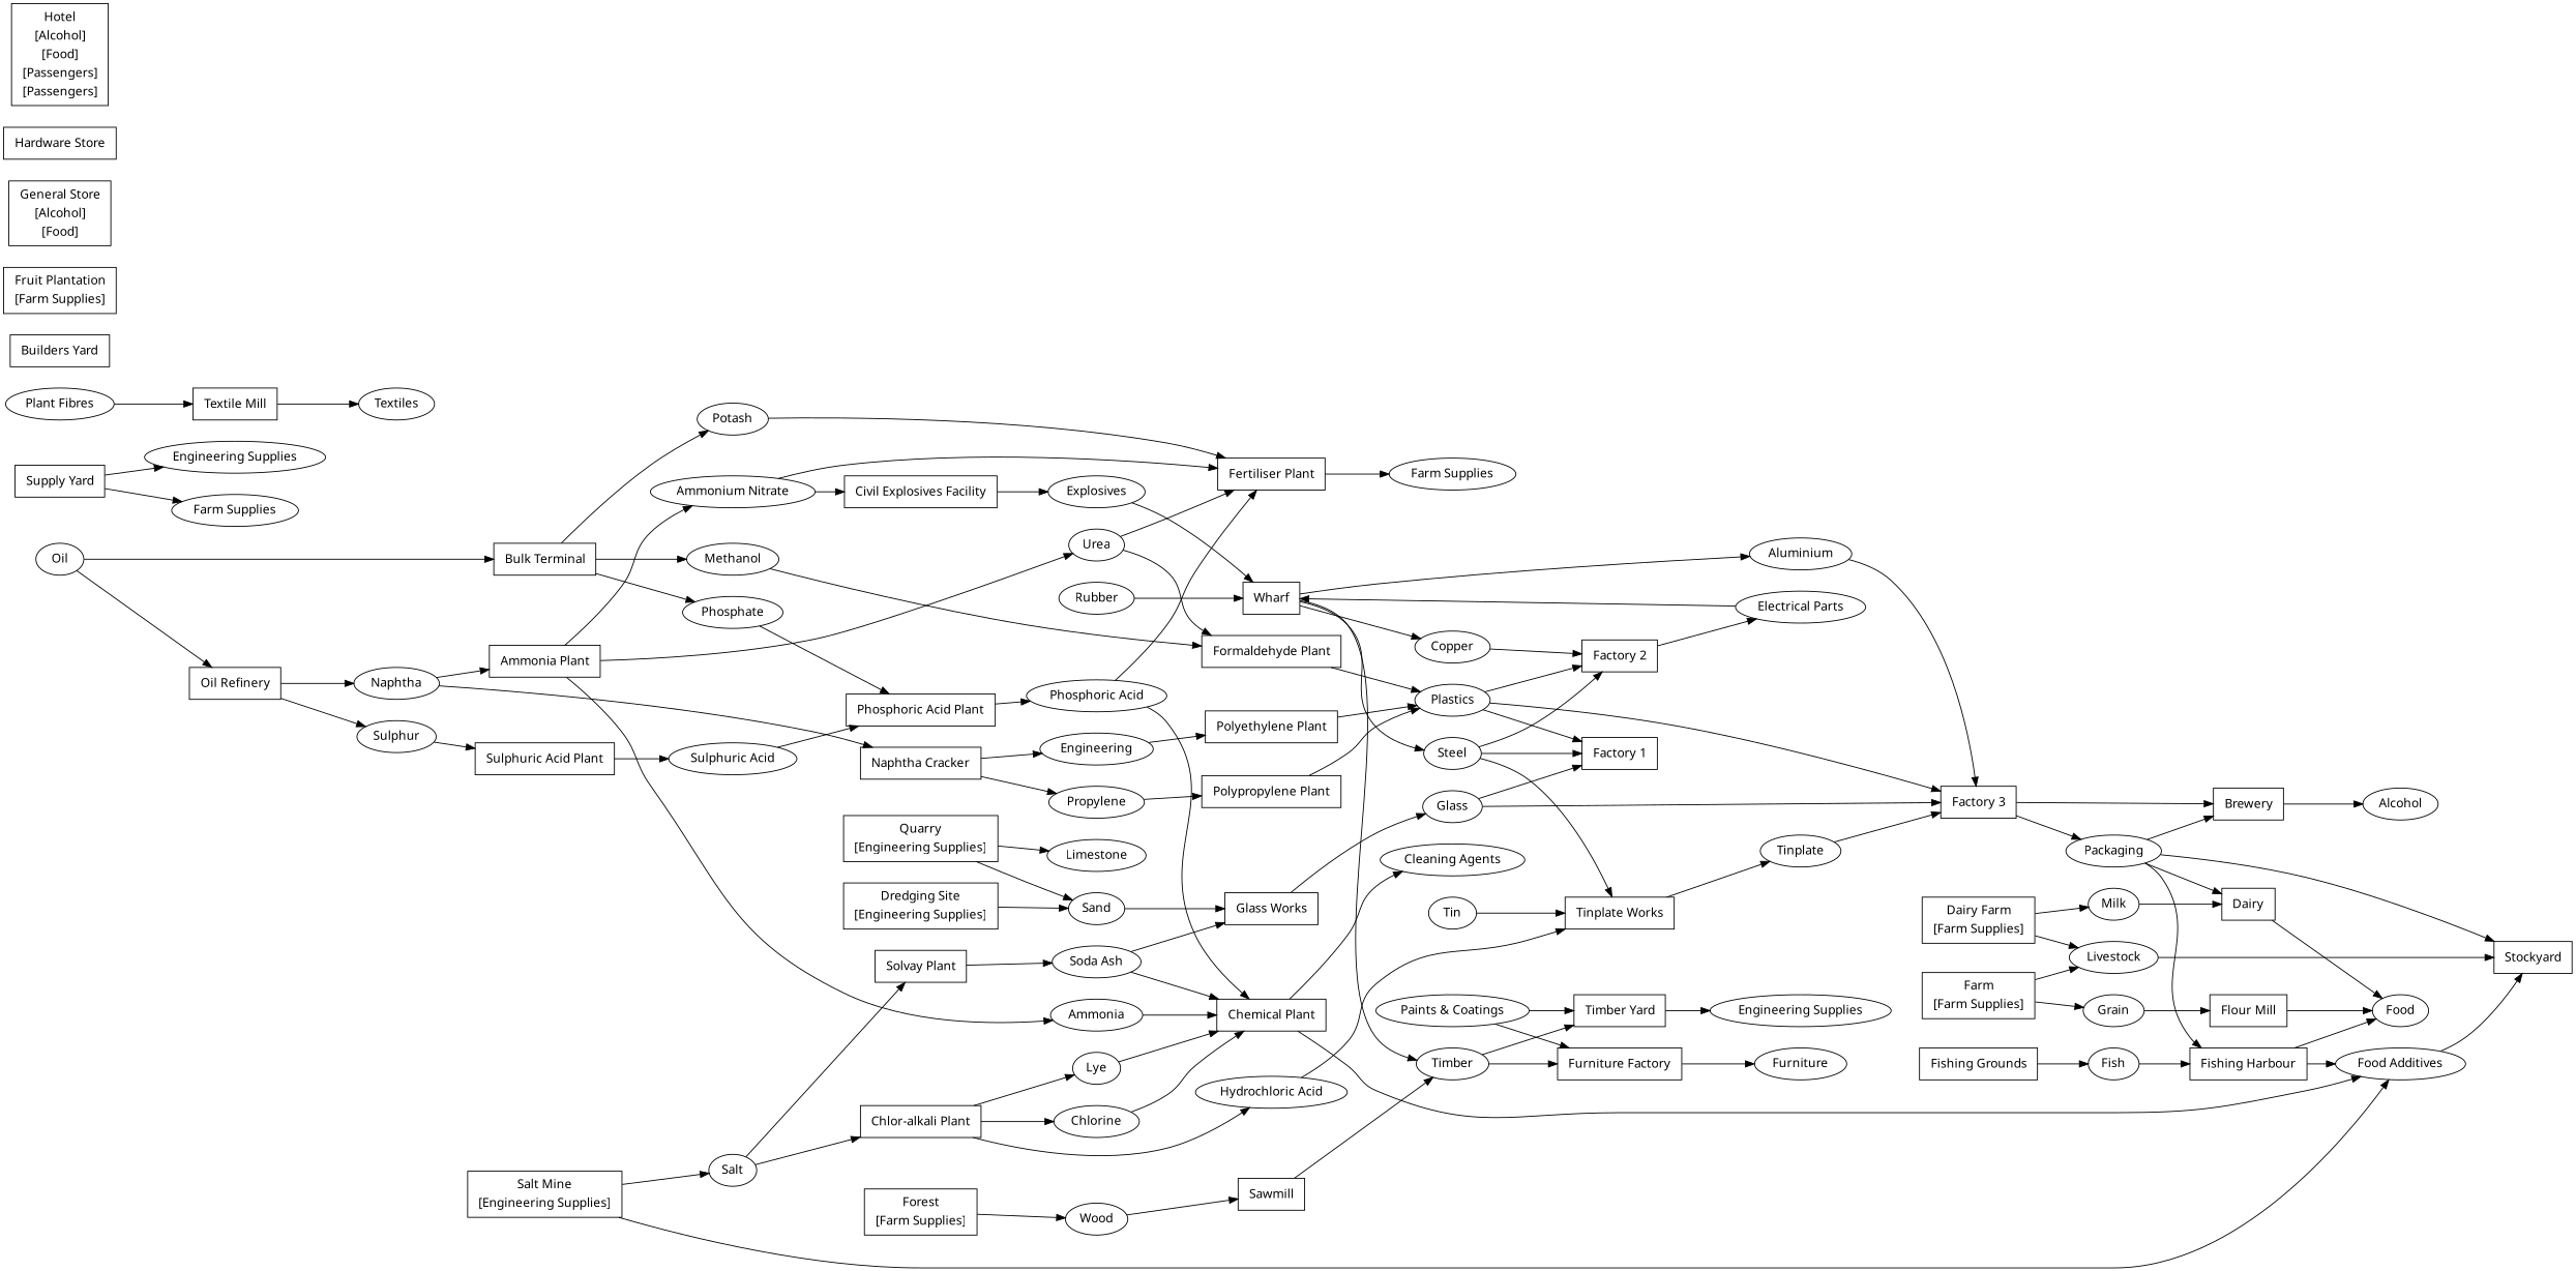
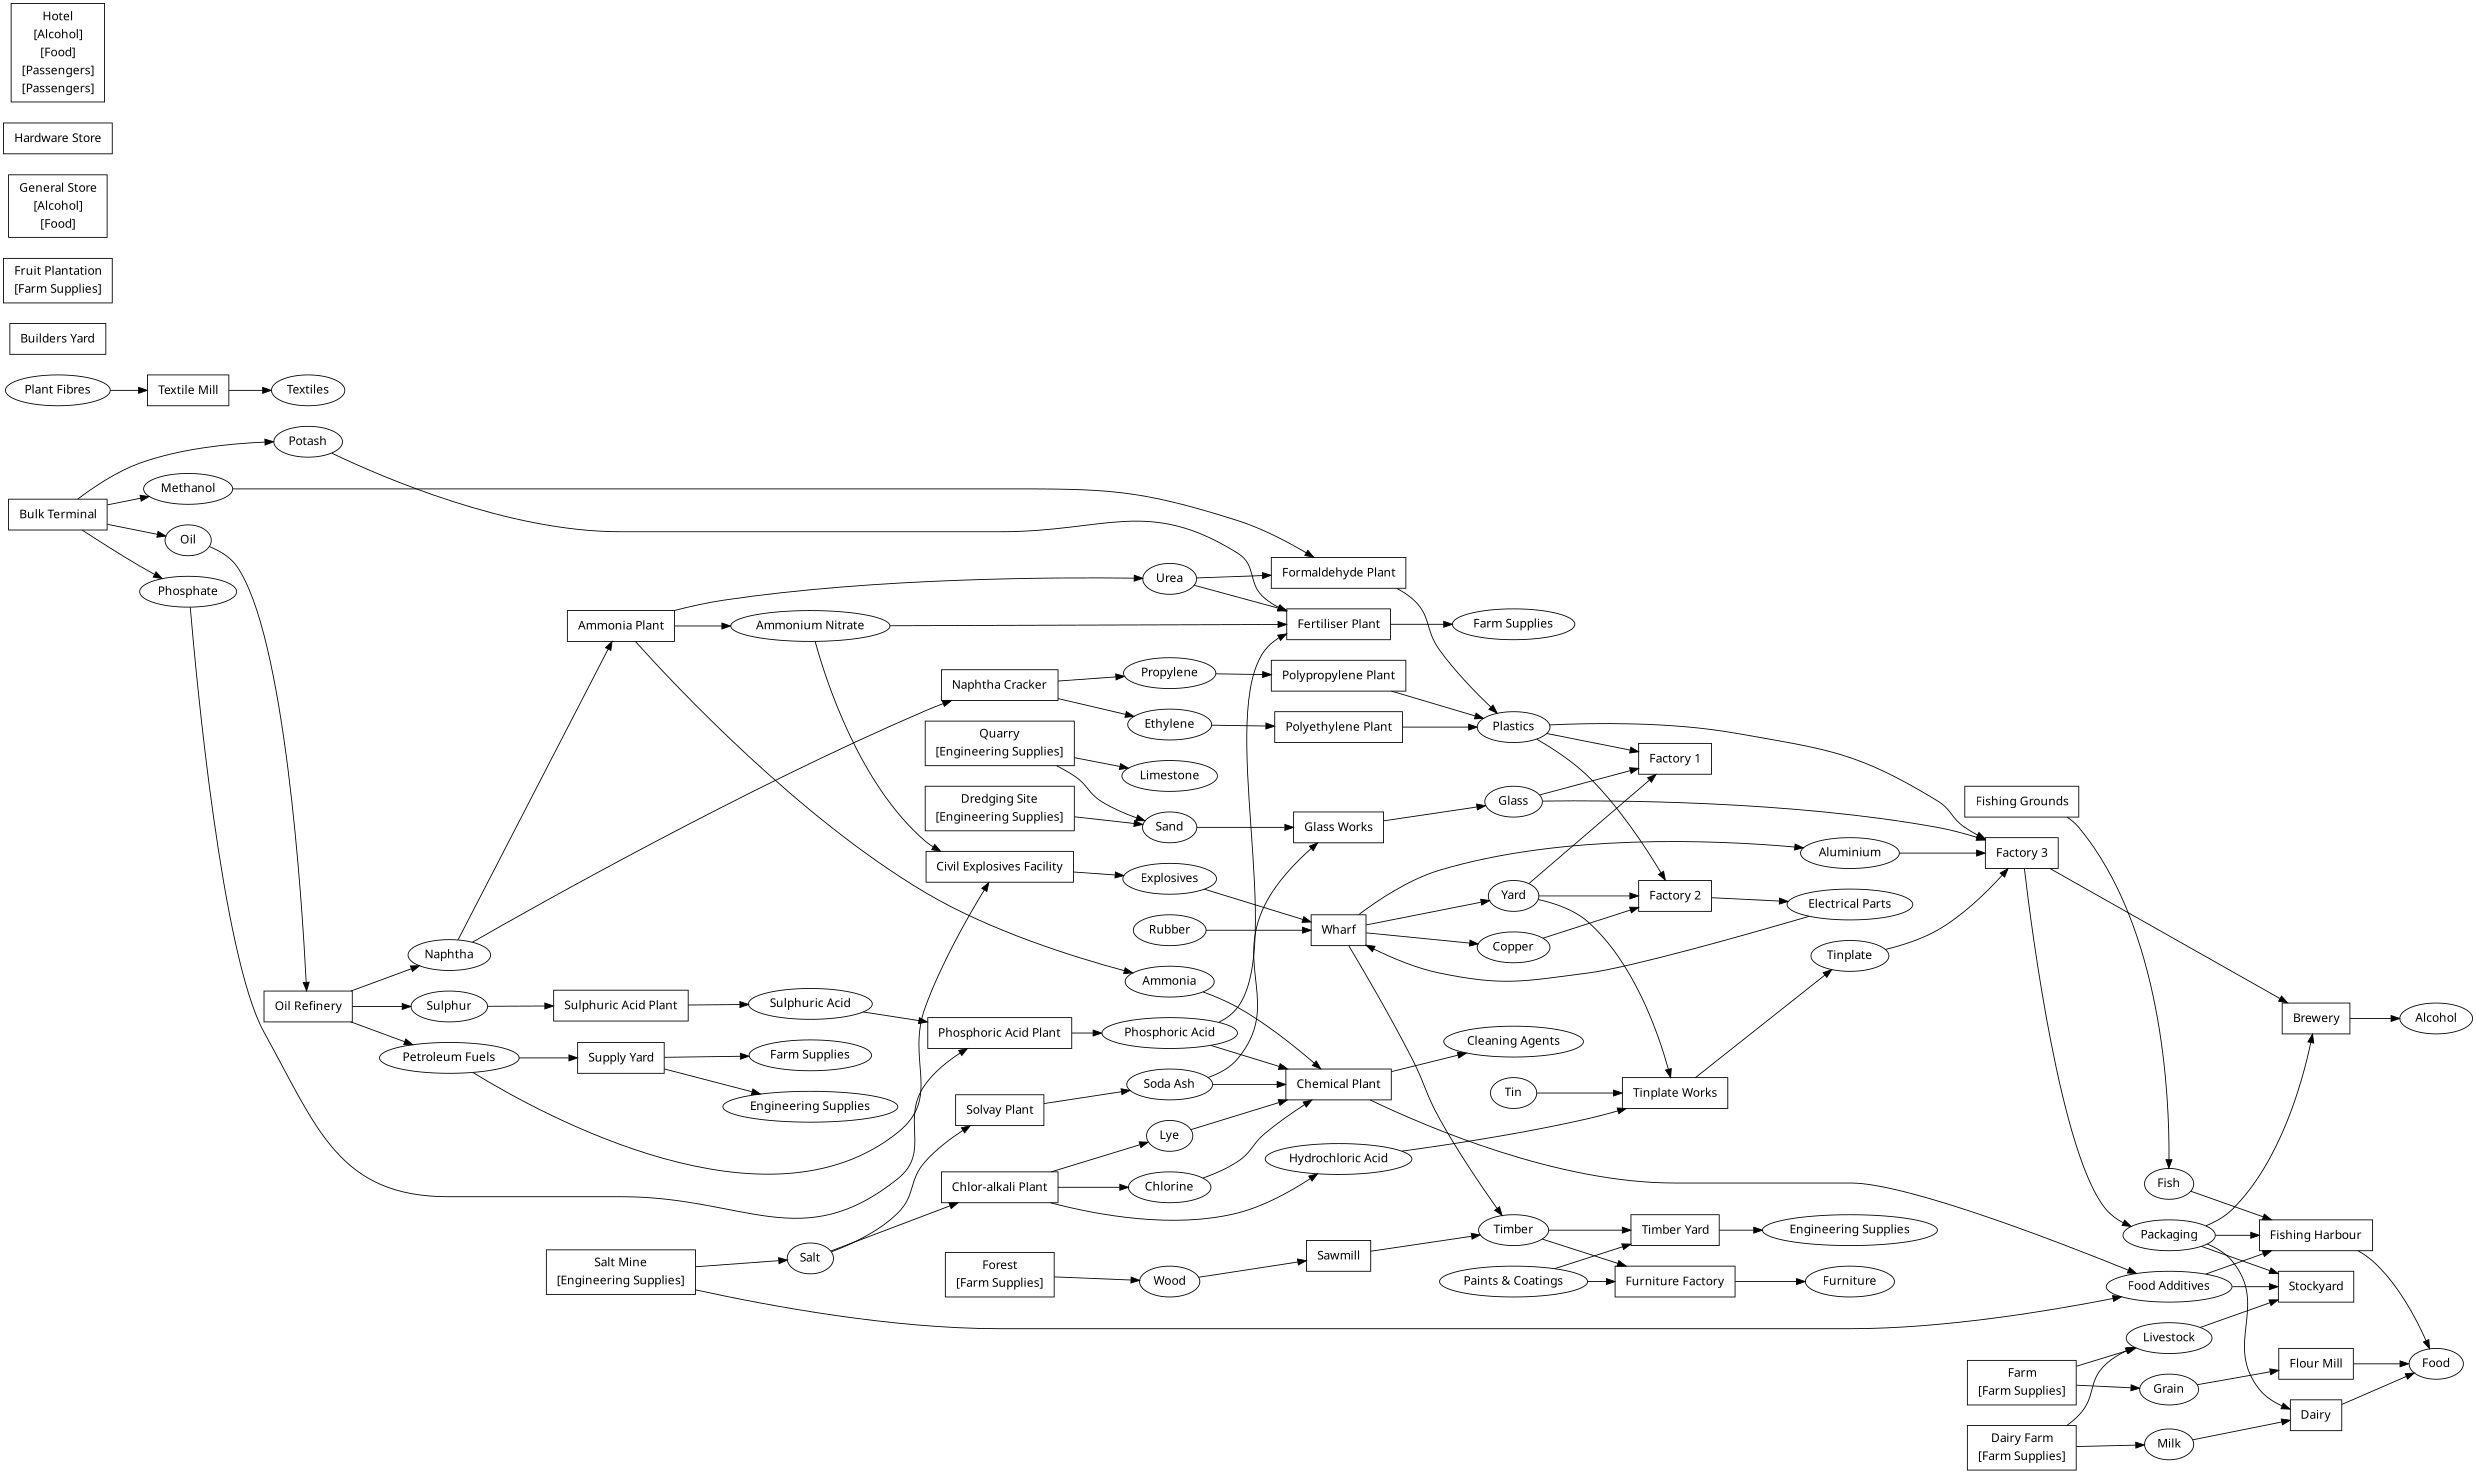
  digraph {
    fname="docs/html/better_living_through_chemistry.dot"
    fontname="sans-serif"
    nodesep=0.33
    rankdir=LR
    ranksep=0.44
    node [fontname="sans-serif" shape=ellipse]
    edge [weight=1]
    n1 [label=Alcohol]
    n2 [label=Aluminium]
    n3 [label=<             <table border="0" cellborder="0">                 <tr><td>Factory 3</td></tr>                                                                                                                                                                                                                                                                                                                                                              </table>         > shape=box]
    n4 [label=Packaging]
    n5 [label=<             <table border="0" cellborder="0">                 <tr><td>Brewery</td></tr>                                                                                                                                                                                              </table>         > shape=box]
    n6 [label=<             <table border="0" cellborder="0">                 <tr><td>Fishing Harbour</td></tr>                                                                                                                                                                                                                                                                              </table>         > shape=box]
    n7 [label=<             <table border="0" cellborder="0">                 <tr><td>Stockyard</td></tr>                                                                                                                                                                                                                                                                              </table>         > shape=box]
    n8 [label=<             <table border="0" cellborder="0">                 <tr><td>Dairy</td></tr>                                                                                                                                                                                              </table>         > shape=box]
    n9 [label=Ammonia]
    n10 [label=<             <table border="0" cellborder="0">                 <tr><td>Chemical Plant</td></tr>                                                                                                                                                                                                                                                                                                                                                                                                                                              </table>         > shape=box]
    n11 [label="Cleaning Agents"]
    n12 [label="Food Additives"]
    n13 [label="Ammonium Nitrate"]
    n14 [label=<             <table border="0" cellborder="0">                 <tr><td>Civil Explosives Facility</td></tr>                                                                                                                                                                                              </table>         > shape=box]
    n15 [label=<             <table border="0" cellborder="0">                 <tr><td>Fertiliser Plant</td></tr>                                                                                                                                                                                                                                                                                                                                                              </table>         > shape=box]
    n16 [label=Explosives]
    n17 [label="Farm Supplies"]
    n18 [label=<             <table border="0" cellborder="0">                 <tr><td>Wharf</td></tr>                                                                                                                                                                                                                                                                              </table>         > shape=box]
    n19 [label=Chlorine]
    n20 [label=Copper]
    n21 [label=<             <table border="0" cellborder="0">                 <tr><td>Factory 2</td></tr>                                                                                                                                                                                                                                                                              </table>         > shape=box]
    n22 [label="Electrical Parts"]
-   n23 [label=Steel]
+   n23 [label=Yard]
    n24 [label=Timber]
    n25 [label=<             <table border="0" cellborder="0">                 <tr><td>Factory 1</td></tr>                                                                                                                                                                                                                                                                              </table>         > shape=box]
    n26 [label=<             <table border="0" cellborder="0">                 <tr><td>Tinplate Works</td></tr>                                                                                                                                                                                                                                                                              </table>         > shape=box]
    n27 [label=<             <table border="0" cellborder="0">                 <tr><td>Furniture Factory</td></tr>                                                                                                                                                                                              </table>         > shape=box]
    n28 [label=<             <table border="0" cellborder="0">                 <tr><td>Timber Yard</td></tr>                                                                                                                                                                                              </table>         > shape=box]
-   n29 [label=Engineering]
+   n29 [label=Ethylene]
    n30 [label=<             <table border="0" cellborder="0">                 <tr><td>Polyethylene Plant</td></tr>                                                                                                              </table>         > shape=box]
    n31 [label=Plastics]
    n32 [label=Fish]
    n33 [label=Food]
    n34 [label=Furniture]
    n35 [label=Glass]
    n36 [label=Grain]
    n37 [label=<             <table border="0" cellborder="0">                 <tr><td>Flour Mill</td></tr>                                                                                                              </table>         > shape=box]
    n38 [label="Hydrochloric Acid"]
    n39 [label=Tinplate]
    n40 [label=Limestone]
    n41 [label=Livestock]
    n42 [label=Lye]
    n43 [label=Methanol]
    n44 [label=<             <table border="0" cellborder="0">                 <tr><td>Formaldehyde Plant</td></tr>                                                                                                                                                                                              </table>         > shape=box]
    n45 [label=Milk]
    n46 [label=Naphtha]
    n47 [label=<             <table border="0" cellborder="0">                 <tr><td>Ammonia Plant</td></tr>                                                                                                              </table>         > shape=box]
    n48 [label=<             <table border="0" cellborder="0">                 <tr><td>Naphtha Cracker</td></tr>                                                                                                              </table>         > shape=box]
    n49 [label=Urea]
    n50 [label=Propylene]
    n51 [label=<             <table border="0" cellborder="0">                 <tr><td>Polypropylene Plant</td></tr>                                                                                                              </table>         > shape=box]
    n52 [label=Oil]
    n53 [label=<             <table border="0" cellborder="0">                 <tr><td>Oil Refinery</td></tr>                                                                                                              </table>         > shape=box]
+   n54 [label="Petroleum Fuels"]
    n55 [label=Sulphur]
    n56 [label=<             <table border="0" cellborder="0">                 <tr><td>Supply Yard</td></tr>                                                                                                              </table>         > shape=box]
    n57 [label=<             <table border="0" cellborder="0">                 <tr><td>Sulphuric Acid Plant</td></tr>                                                                                                              </table>         > shape=box]
    n58 [label="Paints &amp; Coatings"]
    n59 [label="Engineering Supplies"]
    n60 [label="Engineering Supplies"]
    n61 [label="Farm Supplies"]
    n62 [label=Phosphate]
    n63 [label=<             <table border="0" cellborder="0">                 <tr><td>Phosphoric Acid Plant</td></tr>                                                                                                                                                                                              </table>         > shape=box]
    n64 [label="Phosphoric Acid"]
    n65 [label="Plant Fibres"]
    n66 [label=<             <table border="0" cellborder="0">                 <tr><td>Textile Mill</td></tr>                                                                                                              </table>         > shape=box]
    n67 [label=Textiles]
    n68 [label=Potash]
    n69 [label=Rubber]
    n70 [label=Salt]
    n71 [label=<             <table border="0" cellborder="0">                 <tr><td>Chlor-alkali Plant</td></tr>                                                                                                              </table>         > shape=box]
    n72 [label=<             <table border="0" cellborder="0">                 <tr><td>Solvay Plant</td></tr>                                                                                                              </table>         > shape=box]
    n73 [label="Soda Ash"]
    n74 [label=<             <table border="0" cellborder="0">                 <tr><td>Glass Works</td></tr>                                                                                                                                                                                              </table>         > shape=box]
    n75 [label=Sand]
    n76 [label="Sulphuric Acid"]
    n77 [label=Tin]
    n78 [label=Wood]
    n79 [label=<             <table border="0" cellborder="0">                 <tr><td>Sawmill</td></tr>                                                                                                              </table>         > shape=box]
    n80 [label=<             <table border="0" cellborder="0">                 <tr><td>Builders Yard</td></tr>                              </table>         > shape=box]
    n81 [label=<             <table border="0" cellborder="0">                 <tr><td>Bulk Terminal</td></tr>                              </table>         > shape=box]
    n82 [label=<             <table border="0" cellborder="0">                 <tr><td>Dairy Farm</td></tr>                                                               <tr><td>[Farm Supplies]</td></tr>                                                                                             </table>         > shape=box]
    n83 [label=<             <table border="0" cellborder="0">                 <tr><td>Dredging Site</td></tr>                                                               <tr><td>[Engineering Supplies]</td></tr>                                                                                             </table>         > shape=box]
    n84 [label=<             <table border="0" cellborder="0">                 <tr><td>Farm</td></tr>                                                               <tr><td>[Farm Supplies]</td></tr>                                                                                             </table>         > shape=box]
    n85 [label=<             <table border="0" cellborder="0">                 <tr><td>Fishing Grounds</td></tr>                              </table>         > shape=box]
    n86 [label=<             <table border="0" cellborder="0">                 <tr><td>Forest</td></tr>                                                               <tr><td>[Farm Supplies]</td></tr>                                                                                             </table>         > shape=box]
    n87 [label=<             <table border="0" cellborder="0">                 <tr><td>Fruit Plantation</td></tr>                                                               <tr><td>[Farm Supplies]</td></tr>                                                                                             </table>         > shape=box]
    n88 [label=<             <table border="0" cellborder="0">                 <tr><td>General Store</td></tr>                                                                                                         <tr><td>[Alcohol]</td></tr>                                                                                                                              <tr><td>[Food]</td></tr>                                                   </table>         > shape=box]
    n89 [label=<             <table border="0" cellborder="0">                 <tr><td>Hardware Store</td></tr>                              </table>         > shape=box]
    n90 [label=<             <table border="0" cellborder="0">                 <tr><td>Hotel</td></tr>                                                                                                         <tr><td>[Alcohol]</td></tr>                                                                                                                              <tr><td>[Food]</td></tr>                                                                                                         <tr><td>[Passengers]</td></tr>                                                                   <tr><td>[Passengers]</td></tr>                                                   </table>         > shape=box]
    n91 [label=<             <table border="0" cellborder="0">                 <tr><td>Quarry</td></tr>                                                               <tr><td>[Engineering Supplies]</td></tr>                                                                                             </table>         > shape=box]
    n92 [label=<             <table border="0" cellborder="0">                 <tr><td>Salt Mine</td></tr>                                                               <tr><td>[Engineering Supplies]</td></tr>                                                                                             </table>         > shape=box]
    n2 -> n3 [weight=4]
    n3 -> n4
    n3 -> n5 [weight=2]
    n4 -> n5 [weight=2]
    n4 -> n6 [weight=3]
    n4 -> n7 [weight=3]
    n4 -> n8 [weight=2]
    n5 -> n1
    n6 -> n33
    n8 -> n33
    n9 -> n10 [weight=5]
    n10 -> n11 [weight=2]
    n10 -> n12 [weight=2]
-   n6 -> n12 [weight=3]
+   n12 -> n6 [weight=3]
    n12 -> n7 [weight=3]
    n13 -> n14 [weight=2]
    n13 -> n15 [weight=4]
    n14 -> n16
    n15 -> n17
    n16 -> n18 [weight=3]
    n18 -> n2 [weight=4]
    n18 -> n20 [weight=4]
    n18 -> n23 [weight=4]
    n18 -> n24 [weight=4]
    n19 -> n10 [weight=5]
    n20 -> n21 [weight=3]
    n21 -> n22
    n22 -> n18 [weight=3]
    n23 -> n21 [weight=3]
    n23 -> n25 [weight=3]
    n23 -> n26 [weight=3]
    n24 -> n27 [weight=2]
    n24 -> n28 [weight=2]
    n26 -> n39
    n27 -> n34
    n28 -> n59
    n29 -> n30
    n30 -> n31
    n31 -> n3 [weight=4]
    n31 -> n21 [weight=3]
    n31 -> n25 [weight=3]
    n32 -> n6 [weight=3]
    n35 -> n3 [weight=4]
    n35 -> n25 [weight=3]
    n36 -> n37
    n37 -> n33
    n38 -> n26 [weight=3]
    n39 -> n3 [weight=4]
    n41 -> n7 [weight=3]
    n42 -> n10 [weight=5]
    n43 -> n44 [weight=2]
    n44 -> n31
    n45 -> n8 [weight=2]
    n46 -> n47
    n46 -> n48
    n47 -> n9 [weight=3]
    n47 -> n13 [weight=3]
    n47 -> n49 [weight=3]
    n48 -> n29 [weight=2]
    n48 -> n50 [weight=2]
    n49 -> n15 [weight=4]
    n49 -> n44 [weight=2]
    n50 -> n51
    n51 -> n31
    n52 -> n53
    n53 -> n46 [weight=3]
+   n53 -> n54 [weight=3]
    n53 -> n55 [weight=3]
+   n54 -> n14 [weight=2]
+   n54 -> n56
    n55 -> n57
    n56 -> n60 [weight=2]
    n56 -> n61 [weight=2]
    n57 -> n76
    n58 -> n27 [weight=2]
    n58 -> n28 [weight=2]
    n62 -> n63 [weight=2]
    n63 -> n64
    n64 -> n10 [weight=5]
    n64 -> n15 [weight=4]
    n65 -> n66
    n66 -> n67
    n68 -> n15 [weight=4]
    n69 -> n18 [weight=3]
    n70 -> n71
    n70 -> n72
    n71 -> n19 [weight=3]
    n71 -> n38 [weight=3]
    n71 -> n42 [weight=3]
    n72 -> n73
    n73 -> n10 [weight=5]
    n73 -> n74 [weight=2]
    n74 -> n35
    n75 -> n74 [weight=2]
    n76 -> n63 [weight=2]
    n77 -> n26 [weight=3]
    n78 -> n79
    n79 -> n24
    n81 -> n43 [weight=4]
-   n52 -> n81 [weight=4]
+   n81 -> n52 [weight=4]
    n81 -> n62 [weight=4]
    n81 -> n68 [weight=4]
    n82 -> n41 [weight=2]
    n82 -> n45 [weight=2]
    n83 -> n75
    n84 -> n36 [weight=2]
    n84 -> n41 [weight=2]
    n85 -> n32
    n86 -> n78
    n91 -> n40 [weight=2]
    n91 -> n75 [weight=2]
    n92 -> n12 [weight=2]
    n92 -> n70 [weight=2]
  }
